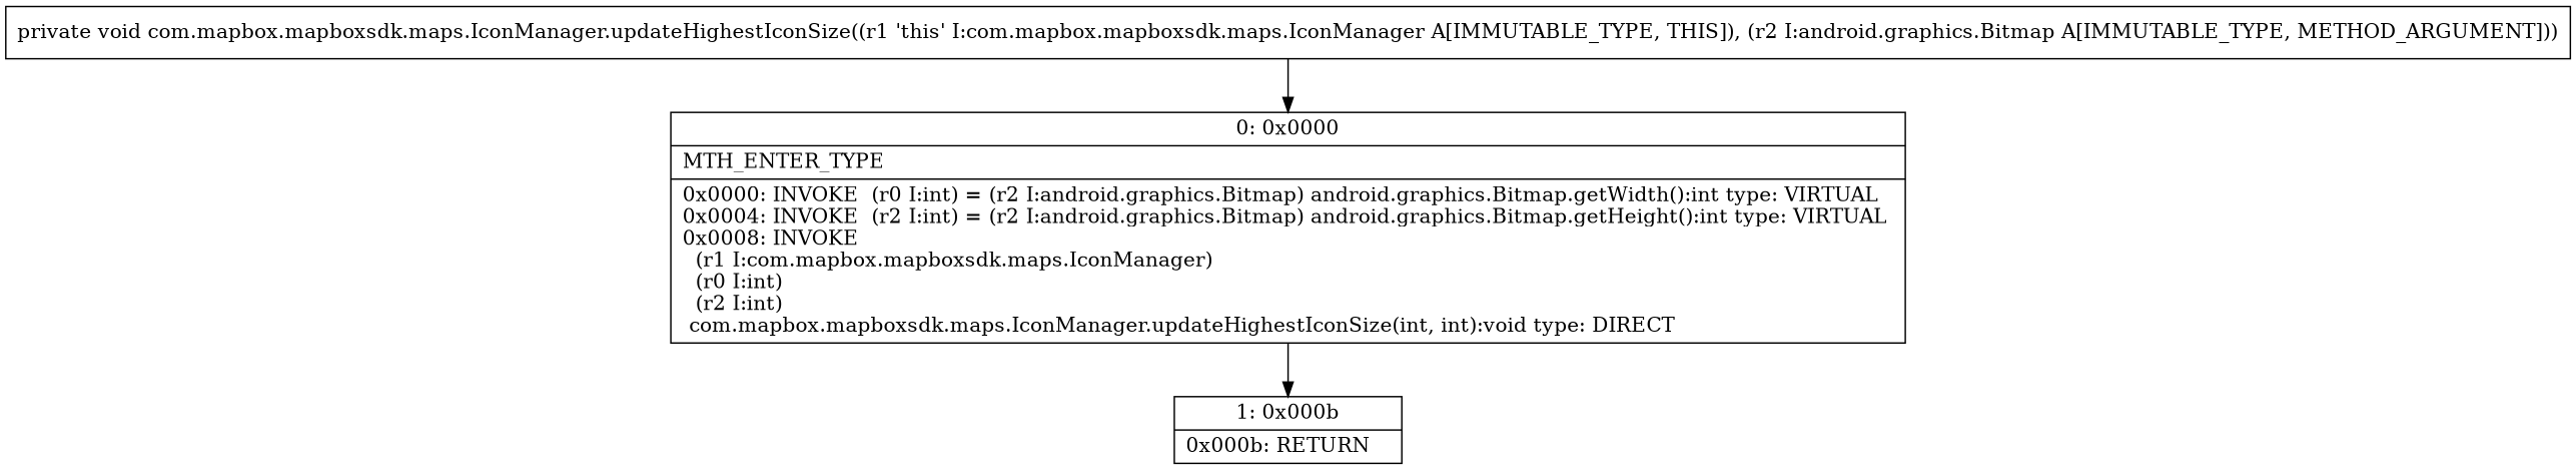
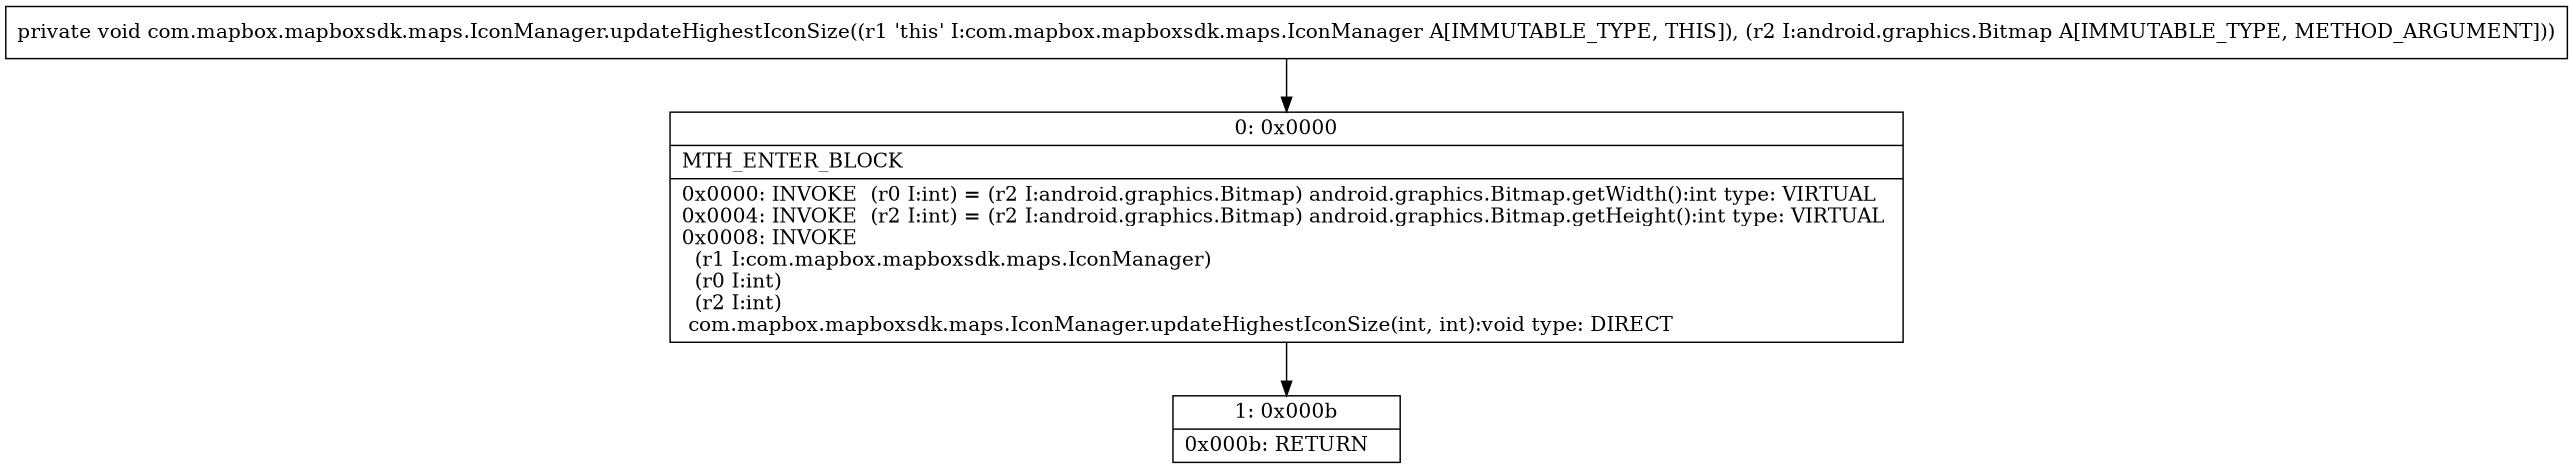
  digraph {
    node [shape=record]
-   n1 [label="{0\:\ 0x0000|MTH_ENTER_TYPE\l|0x0000: INVOKE  (r0 I:int) = (r2 I:android.graphics.Bitmap) android.graphics.Bitmap.getWidth():int type: VIRTUAL \l0x0004: INVOKE  (r2 I:int) = (r2 I:android.graphics.Bitmap) android.graphics.Bitmap.getHeight():int type: VIRTUAL \l0x0008: INVOKE  \l  (r1 I:com.mapbox.mapboxsdk.maps.IconManager)\l  (r0 I:int)\l  (r2 I:int)\l com.mapbox.mapboxsdk.maps.IconManager.updateHighestIconSize(int, int):void type: DIRECT \l}"]
+   n1 [label="{0\:\ 0x0000|MTH_ENTER_BLOCK\l|0x0000: INVOKE  (r0 I:int) = (r2 I:android.graphics.Bitmap) android.graphics.Bitmap.getWidth():int type: VIRTUAL \l0x0004: INVOKE  (r2 I:int) = (r2 I:android.graphics.Bitmap) android.graphics.Bitmap.getHeight():int type: VIRTUAL \l0x0008: INVOKE  \l  (r1 I:com.mapbox.mapboxsdk.maps.IconManager)\l  (r0 I:int)\l  (r2 I:int)\l com.mapbox.mapboxsdk.maps.IconManager.updateHighestIconSize(int, int):void type: DIRECT \l}"]
    n2 [label="{1\:\ 0x000b|0x000b: RETURN   \l}"]
    n3 [label="{private void com.mapbox.mapboxsdk.maps.IconManager.updateHighestIconSize((r1 'this' I:com.mapbox.mapboxsdk.maps.IconManager A[IMMUTABLE_TYPE, THIS]), (r2 I:android.graphics.Bitmap A[IMMUTABLE_TYPE, METHOD_ARGUMENT])) }"]
    n1 -> n2
    n3 -> n1
  }
